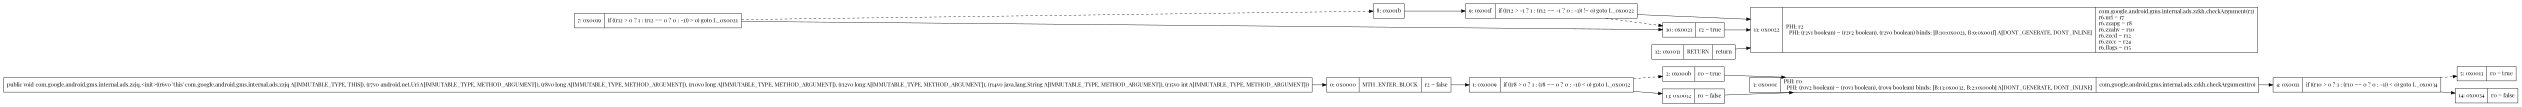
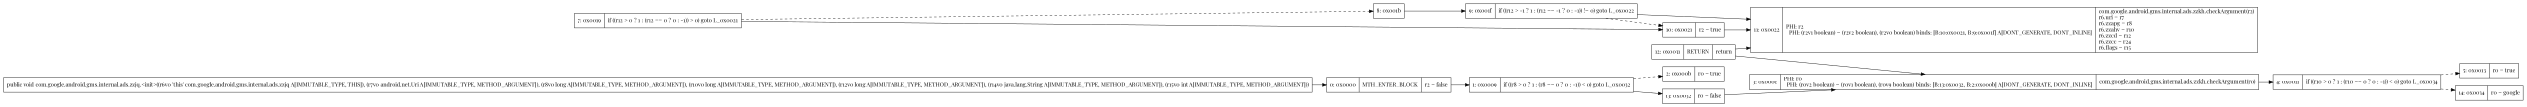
  digraph {
    fontname="Playfair Display"
    rankdir=LR
    node [fontname="Playfair Display" shape=record]
    edge [fontname="Playfair Display"]
    n1 [label="{0\:\ 0x0000|MTH_ENTER_BLOCK\l|r2 = false\l}"]
    n2 [label="{1\:\ 0x0009|if ((r8 \> 0 ? 1 : (r8 == 0 ? 0 : \-1)) \< 0) goto L_0x0032\l}"]
    n3 [label="{2\:\ 0x000b|r0 = true\l}"]
    n4 [label="{13\:\ 0x0032|r0 = false\l}"]
    n5 [label="{3\:\ 0x000c|PHI: r0 \l  PHI: (r0v2 boolean) = (r0v1 boolean), (r0v9 boolean) binds: [B:13:0x0032, B:2:0x000b] A[DONT_GENERATE, DONT_INLINE]\l|com.google.android.gms.internal.ads.zzkh.checkArgument(r0)\l}"]
    n6 [label="{4\:\ 0x0011|if ((r10 \> 0 ? 1 : (r10 == 0 ? 0 : \-1)) \< 0) goto L_0x0034\l}"]
    n7 [label="{5\:\ 0x0013|r0 = true\l}"]
-   n8 [label="{14\:\ 0x0034|r0 = false\l}"]
+   n8 [label="{14\:\ 0x0034|r0 = google\l}"]
    n9 [label="{7\:\ 0x0019|if ((r12 \> 0 ? 1 : (r12 == 0 ? 0 : \-1)) \> 0) goto L_0x0021\l}"]
    n10 [label="{8\:\ 0x001b}"]
    n11 [label="{10\:\ 0x0021|r2 = true\l}"]
    n12 [label="{9\:\ 0x001f|if ((r12 \> \-1 ? 1 : (r12 == \-1 ? 0 : \-1)) != 0) goto L_0x0022\l}"]
    n13 [label="{11\:\ 0x0022|PHI: r2 \l  PHI: (r2v1 boolean) = (r2v2 boolean), (r2v0 boolean) binds: [B:10:0x0021, B:9:0x001f] A[DONT_GENERATE, DONT_INLINE]\l|com.google.android.gms.internal.ads.zzkh.checkArgument(r2)\lr6.uri = r7\lr6.zzapg = r8\lr6.zzahv = r10\lr6.zzcd = r12\lr6.zzcc = r24\lr6.flags = r15\l}"]
    n14 [label="{12\:\ 0x0031|RETURN\l|return\l}"]
    n15 [label="{public void com.google.android.gms.internal.ads.zzjq.\<init\>((r6v0 'this' com.google.android.gms.internal.ads.zzjq A[IMMUTABLE_TYPE, THIS]), (r7v0 android.net.Uri A[IMMUTABLE_TYPE, METHOD_ARGUMENT]), (r8v0 long A[IMMUTABLE_TYPE, METHOD_ARGUMENT]), (r10v0 long A[IMMUTABLE_TYPE, METHOD_ARGUMENT]), (r12v0 long A[IMMUTABLE_TYPE, METHOD_ARGUMENT]), (r14v0 java.lang.String A[IMMUTABLE_TYPE, METHOD_ARGUMENT]), (r15v0 int A[IMMUTABLE_TYPE, METHOD_ARGUMENT])) }"]
    n1 -> n2
    n2 -> n3 [style=dashed]
    n2 -> n4
-   n3 -> n5
+   n14 -> n5
    n4 -> n5
    n5 -> n6
    n6 -> n7 [style=dashed]
-   n6 -> n8
+   n6 -> n8 [style=dashed]
    n9 -> n10 [style=dashed]
    n9 -> n11
    n10 -> n12
    n11 -> n13
    n12 -> n11 [style=dashed]
    n12 -> n13
    n14 -> n13
    n15 -> n1
  }
